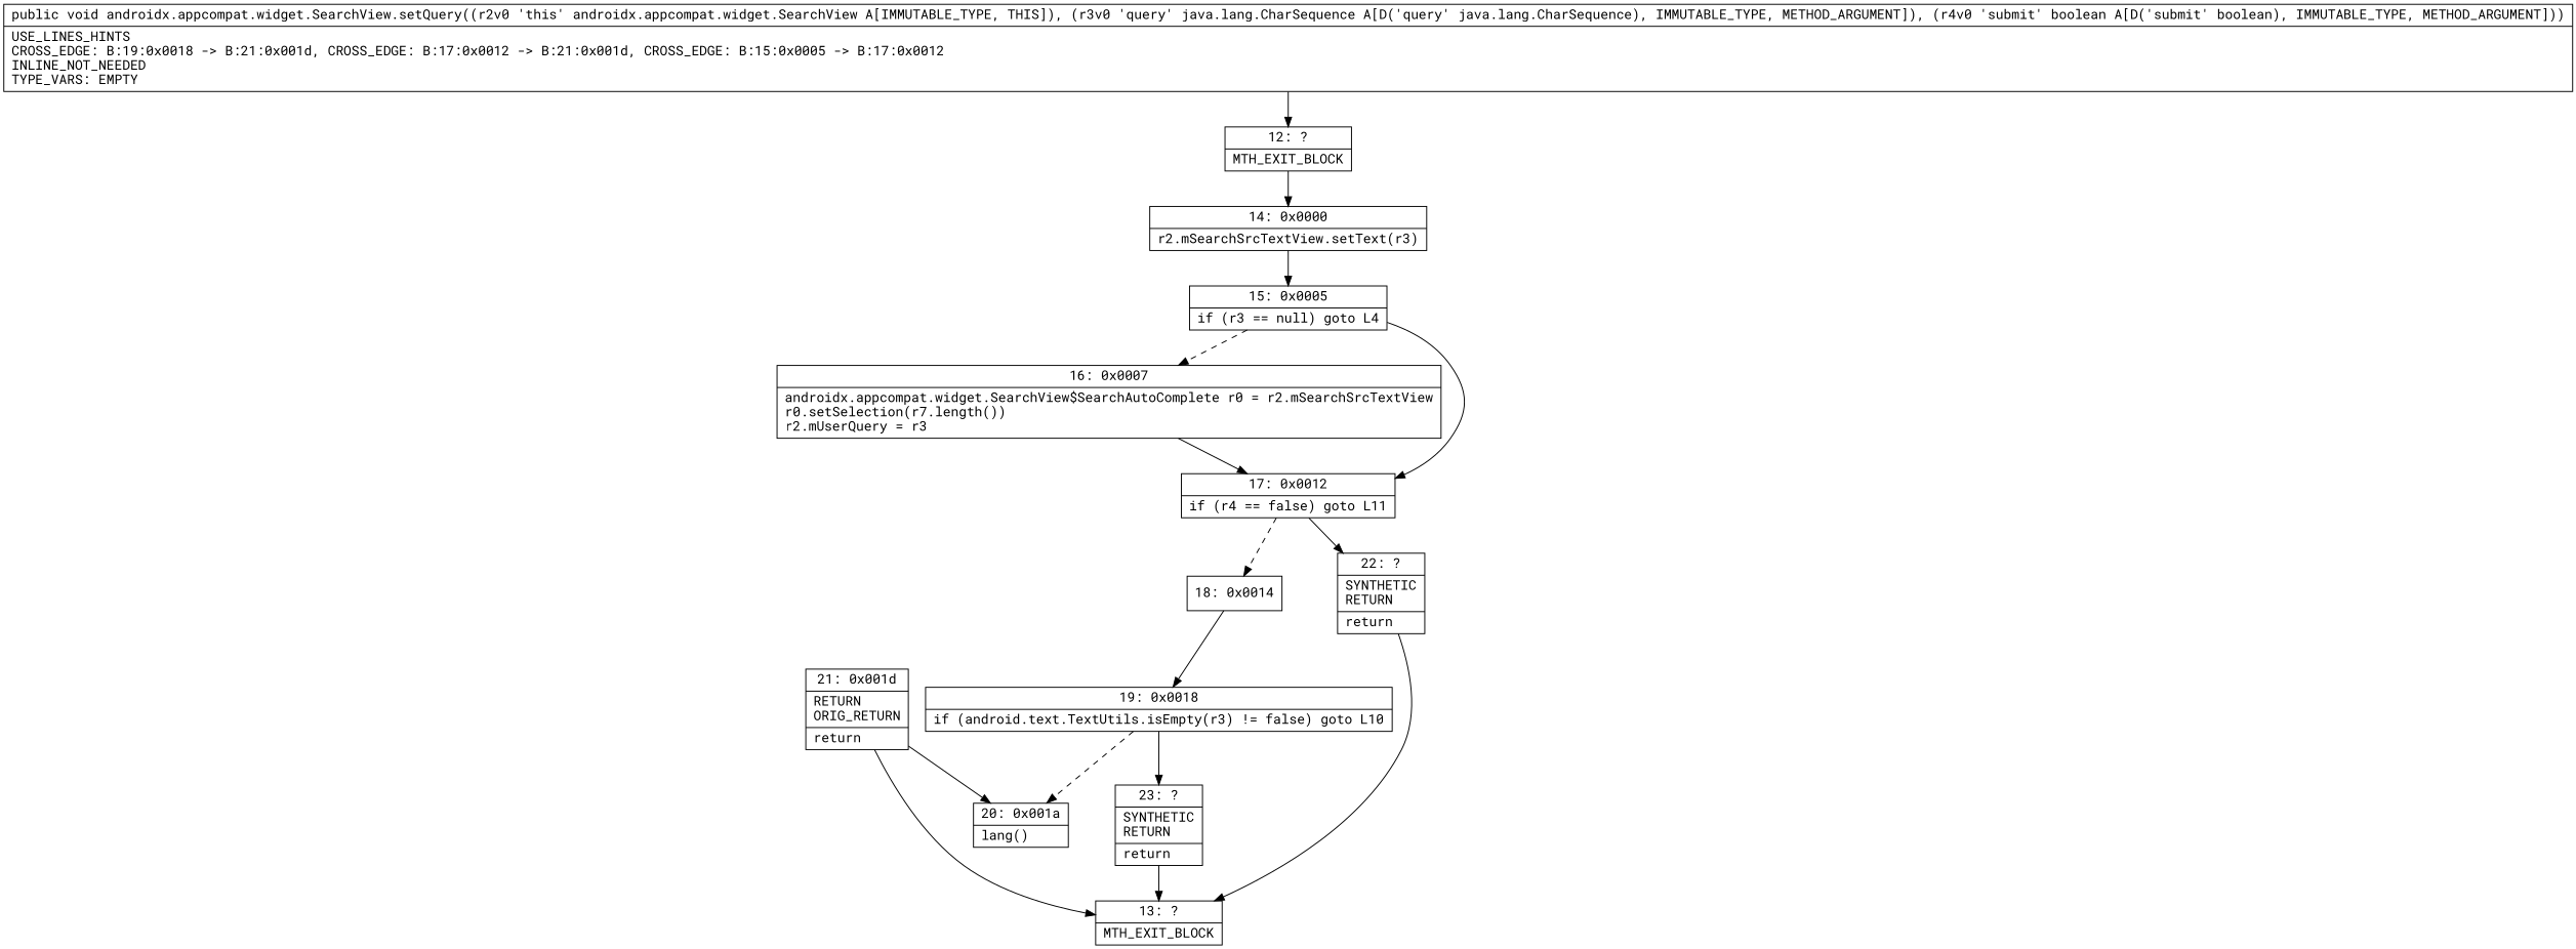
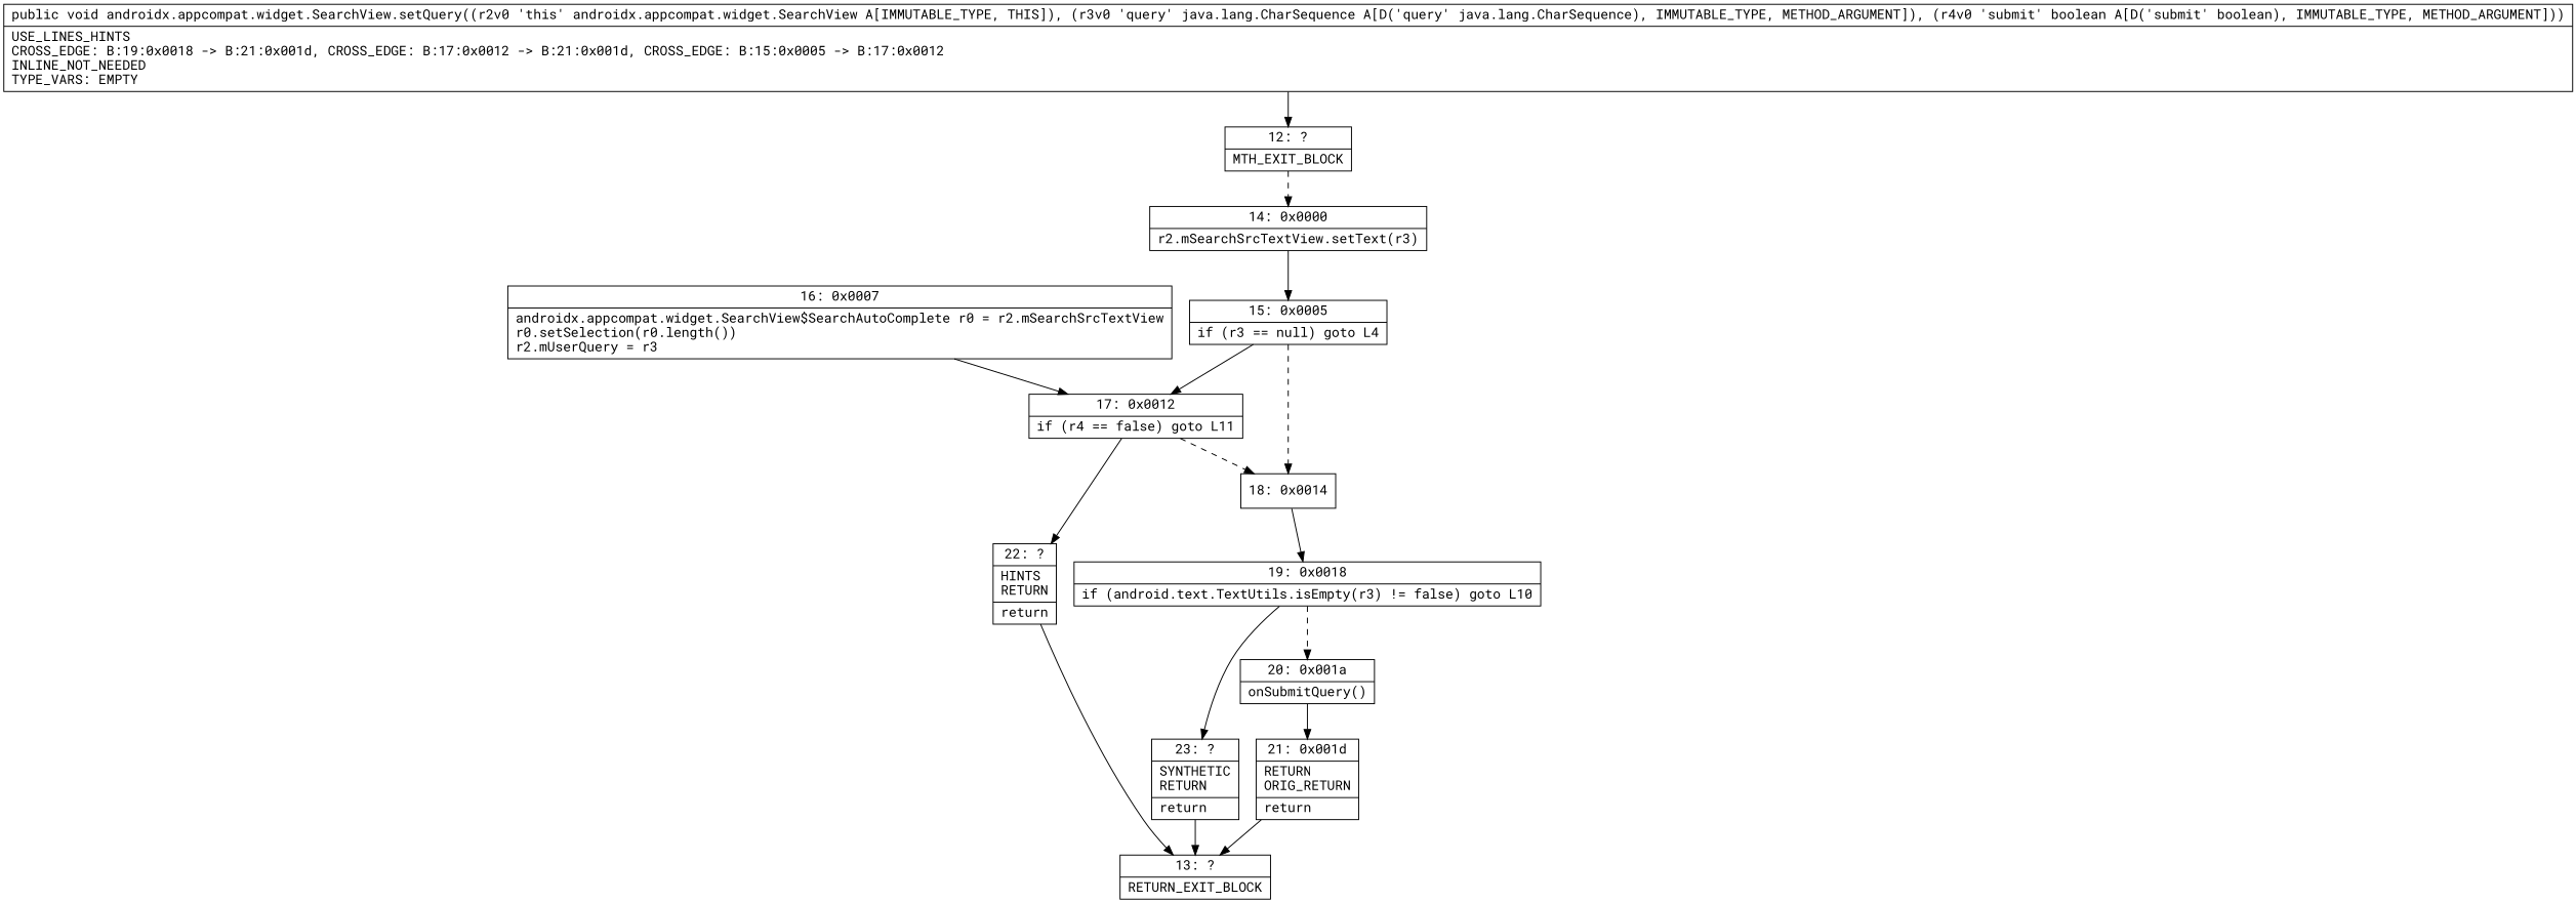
  digraph {
    fontname="Roboto Mono"
    node [fontname="Roboto Mono" shape=record]
    edge [fontname="Roboto Mono"]
    n1 [label="{12\:\ ?|MTH_EXIT_BLOCK\l}"]
    n2 [label="{14\:\ 0x0000|r2.mSearchSrcTextView.setText(r3)\l}"]
    n3 [label="{15\:\ 0x0005|if (r3 == null) goto L4\l}"]
-   n4 [label="{16\:\ 0x0007|androidx.appcompat.widget.SearchView$SearchAutoComplete r0 = r2.mSearchSrcTextView\lr0.setSelection(r7.length())\lr2.mUserQuery = r3\l}"]
+   n4 [label="{16\:\ 0x0007|androidx.appcompat.widget.SearchView$SearchAutoComplete r0 = r2.mSearchSrcTextView\lr0.setSelection(r0.length())\lr2.mUserQuery = r3\l}"]
    n5 [label="{17\:\ 0x0012|if (r4 == false) goto L11\l}"]
    n6 [label="{18\:\ 0x0014}"]
-   n7 [label="{22\:\ ?|SYNTHETIC\lRETURN\l|return\l}"]
+   n7 [label="{22\:\ ?|HINTS\lRETURN\l|return\l}"]
    n8 [label="{19\:\ 0x0018|if (android.text.TextUtils.isEmpty(r3) != false) goto L10\l}"]
-   n9 [label="{13\:\ ?|MTH_EXIT_BLOCK\l}"]
-   n10 [label="{20\:\ 0x001a|lang()\l}"]
+   n9 [label="{13\:\ ?|RETURN_EXIT_BLOCK\l}"]
+   n10 [label="{20\:\ 0x001a|onSubmitQuery()\l}"]
    n11 [label="{23\:\ ?|SYNTHETIC\lRETURN\l|return\l}"]
    n12 [label="{21\:\ 0x001d|RETURN\lORIG_RETURN\l|return\l}"]
    n13 [label="{public void androidx.appcompat.widget.SearchView.setQuery((r2v0 'this' androidx.appcompat.widget.SearchView A[IMMUTABLE_TYPE, THIS]), (r3v0 'query' java.lang.CharSequence A[D('query' java.lang.CharSequence), IMMUTABLE_TYPE, METHOD_ARGUMENT]), (r4v0 'submit' boolean A[D('submit' boolean), IMMUTABLE_TYPE, METHOD_ARGUMENT]))  | USE_LINES_HINTS\lCROSS_EDGE: B:19:0x0018 \-\> B:21:0x001d, CROSS_EDGE: B:17:0x0012 \-\> B:21:0x001d, CROSS_EDGE: B:15:0x0005 \-\> B:17:0x0012\lINLINE_NOT_NEEDED\lTYPE_VARS: EMPTY\l}"]
-   n1 -> n2
+   n1 -> n2 [style=dashed]
    n2 -> n3
-   n3 -> n4 [style=dashed]
+   n3 -> n6 [style=dashed]
    n3 -> n5
    n4 -> n5
    n5 -> n6 [style=dashed]
    n5 -> n7
    n6 -> n8
    n7 -> n9
    n8 -> n10 [style=dashed]
    n8 -> n11
-   n12 -> n10
+   n10 -> n12
    n11 -> n9
    n12 -> n9
    n13 -> n1
  }
